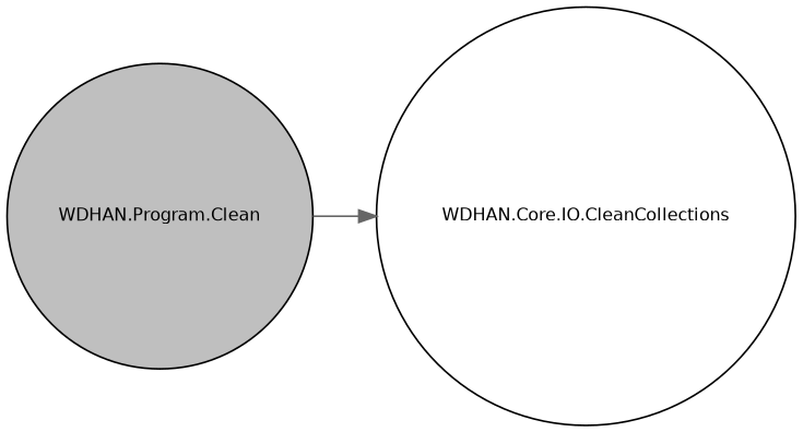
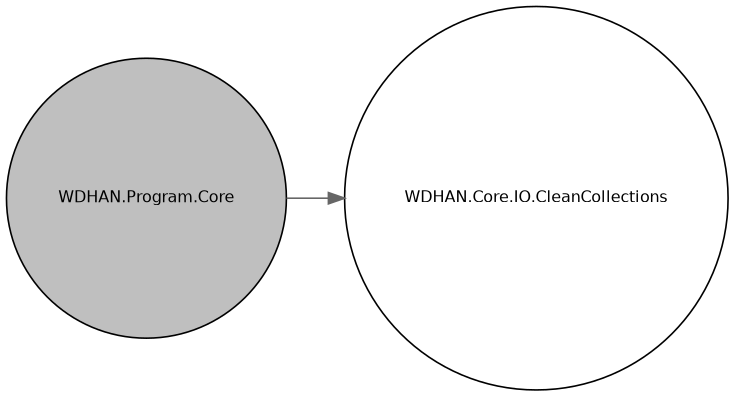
  digraph {
    rankdir=LR
    node [color=black fontname=Helvetica fontsize=10 shape=circle style=filled]
-   n1 [fillcolor=grey75 fontcolor=black height=0.2 label="WDHAN.Program.Clean" width=0.4]
+   n1 [fillcolor=grey75 fontcolor=black height=0.2 label="WDHAN.Program.Core" width=0.4]
    n2 [fillcolor=white height=0.2 label="WDHAN.Core.IO.CleanCollections" width=0.4]
    n1 -> n2 [color=gray40 fontname=Helvetica fontsize=10 labelfontname=Helvetica labelfontsize=10 style=solid]
  }
